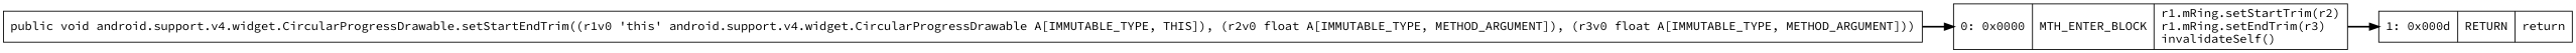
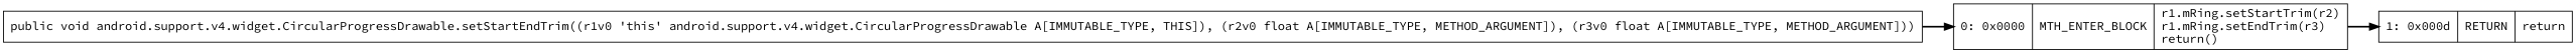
  digraph {
    rankdir=LR
    fontname="Source Code Pro"
    node [shape=record fontname="Source Code Pro"]
    edge [style=bold fontname="Source Code Pro"]
-   n1 [label="{0\:\ 0x0000|MTH_ENTER_BLOCK\l|r1.mRing.setStartTrim(r2)\lr1.mRing.setEndTrim(r3)\linvalidateSelf()\l}"]
+   n1 [label="{0\:\ 0x0000|MTH_ENTER_BLOCK\l|r1.mRing.setStartTrim(r2)\lr1.mRing.setEndTrim(r3)\lreturn()\l}"]
    n2 [label="{1\:\ 0x000d|RETURN\l|return\l}"]
    n3 [label="{public void android.support.v4.widget.CircularProgressDrawable.setStartEndTrim((r1v0 'this' android.support.v4.widget.CircularProgressDrawable A[IMMUTABLE_TYPE, THIS]), (r2v0 float A[IMMUTABLE_TYPE, METHOD_ARGUMENT]), (r3v0 float A[IMMUTABLE_TYPE, METHOD_ARGUMENT])) }"]
    n1 -> n2
    n3 -> n1
  }
